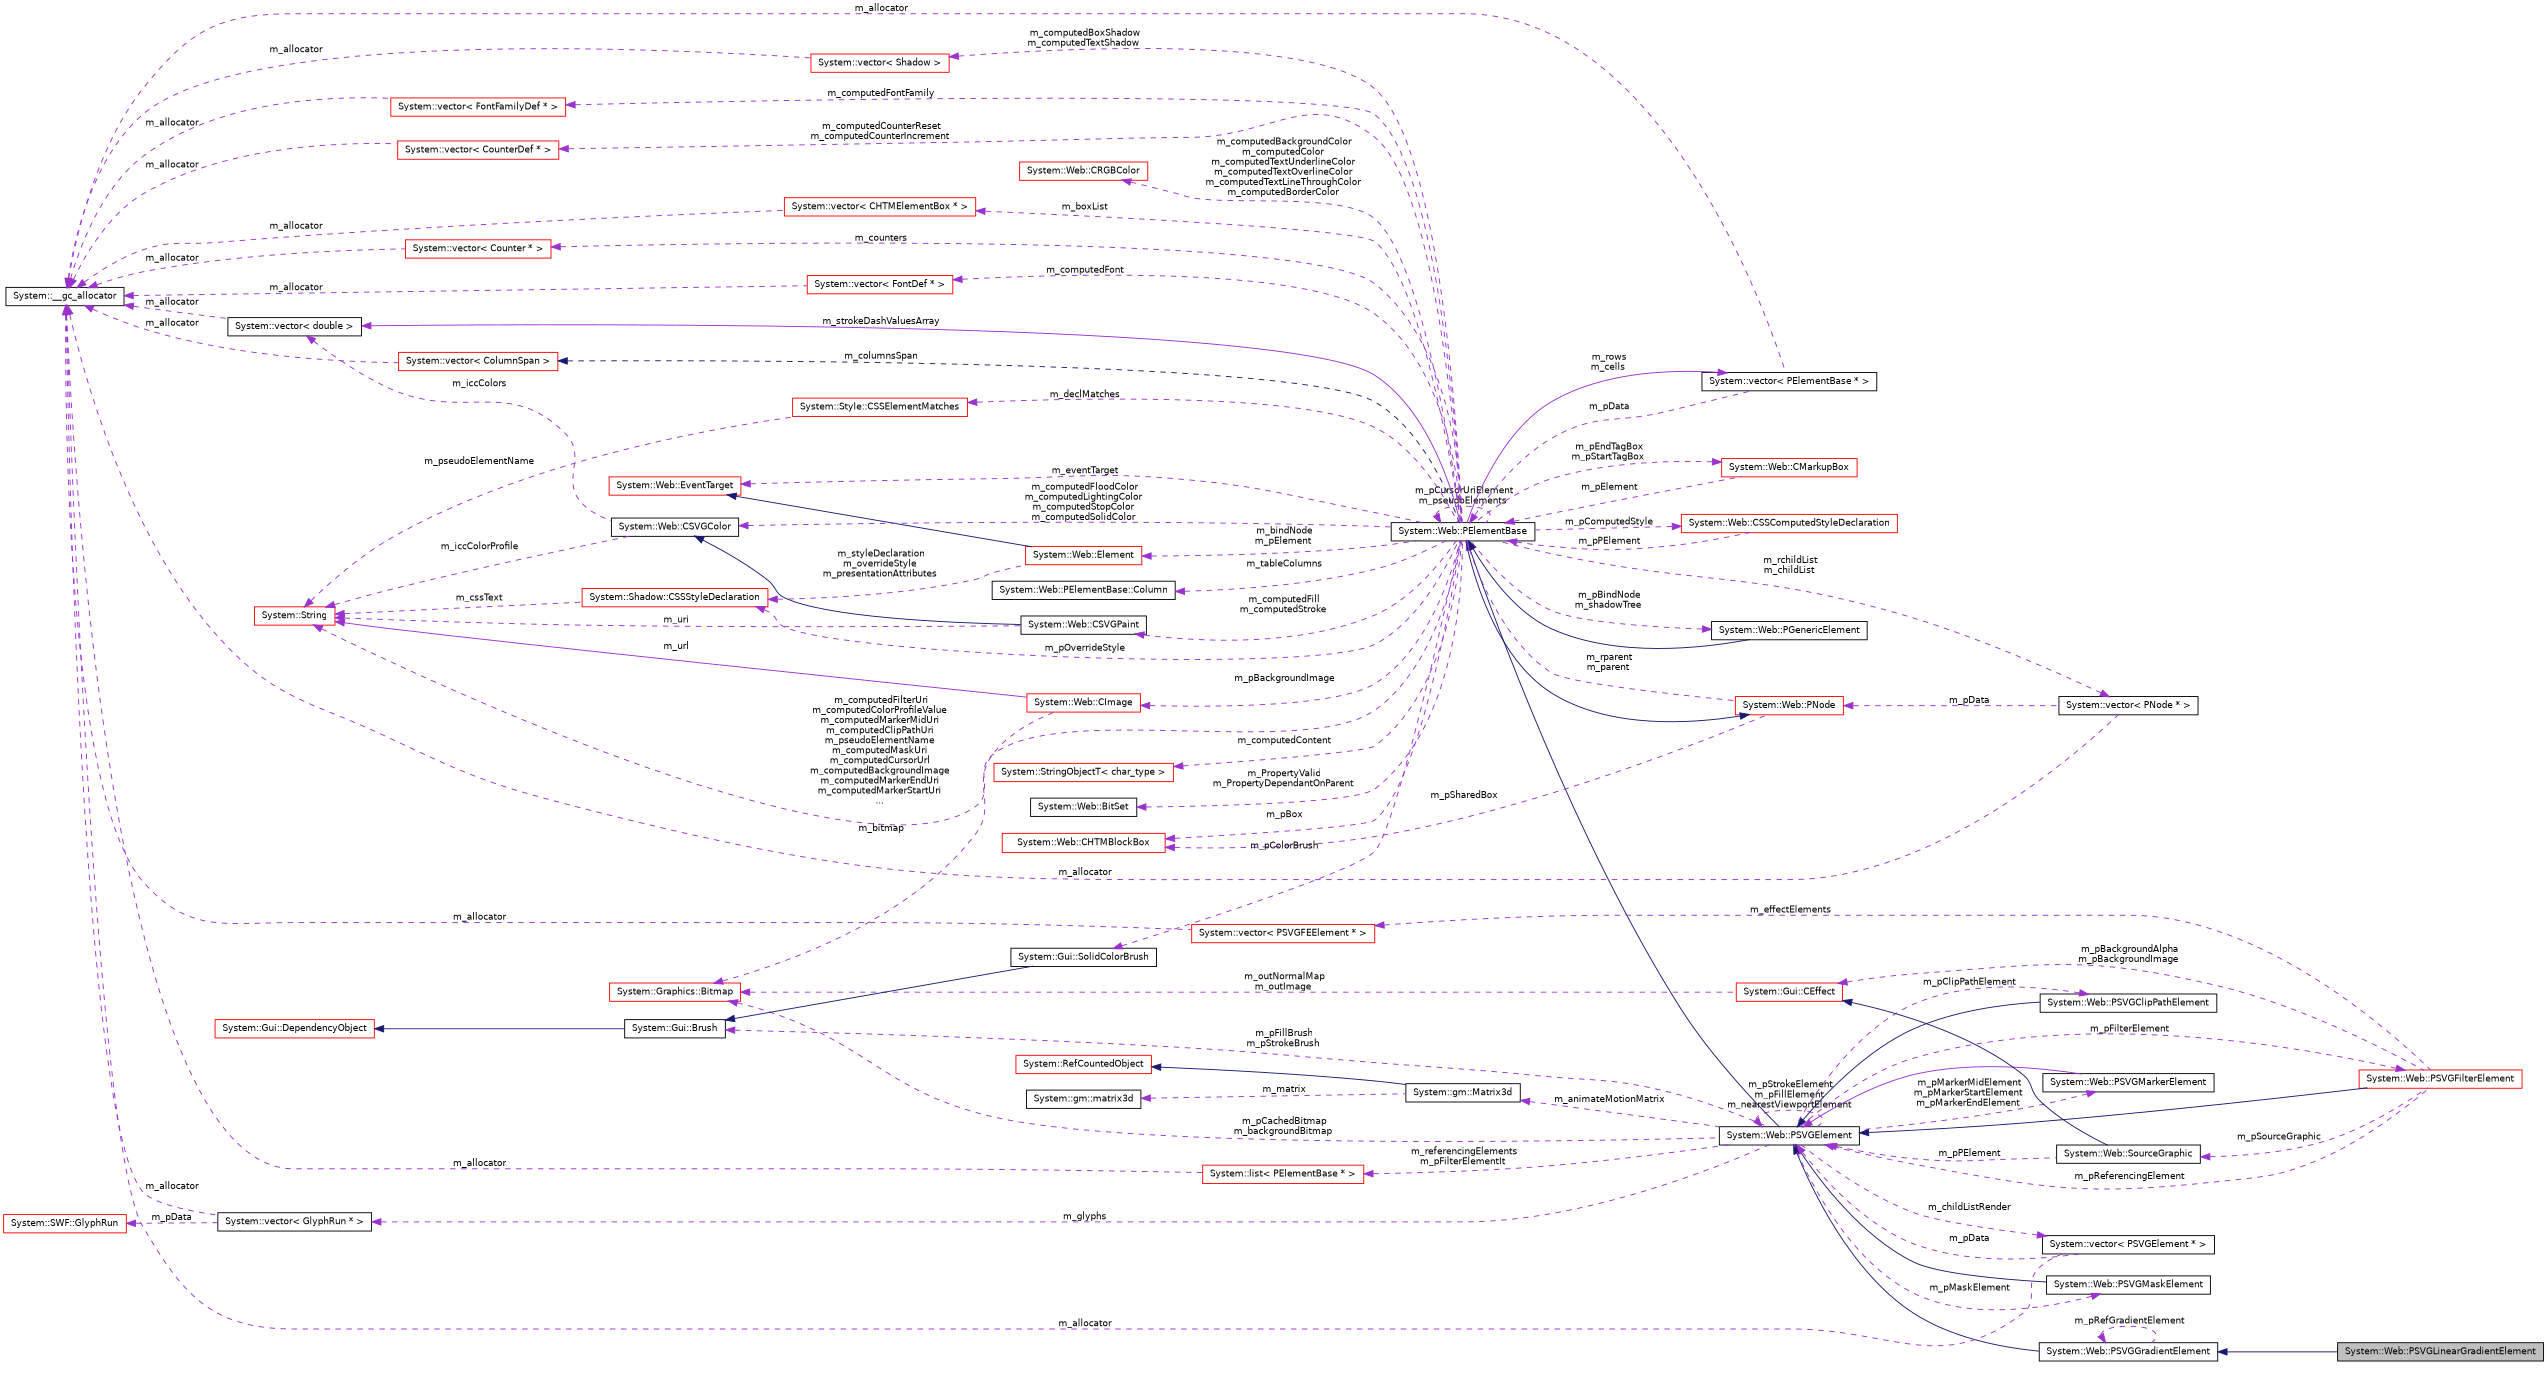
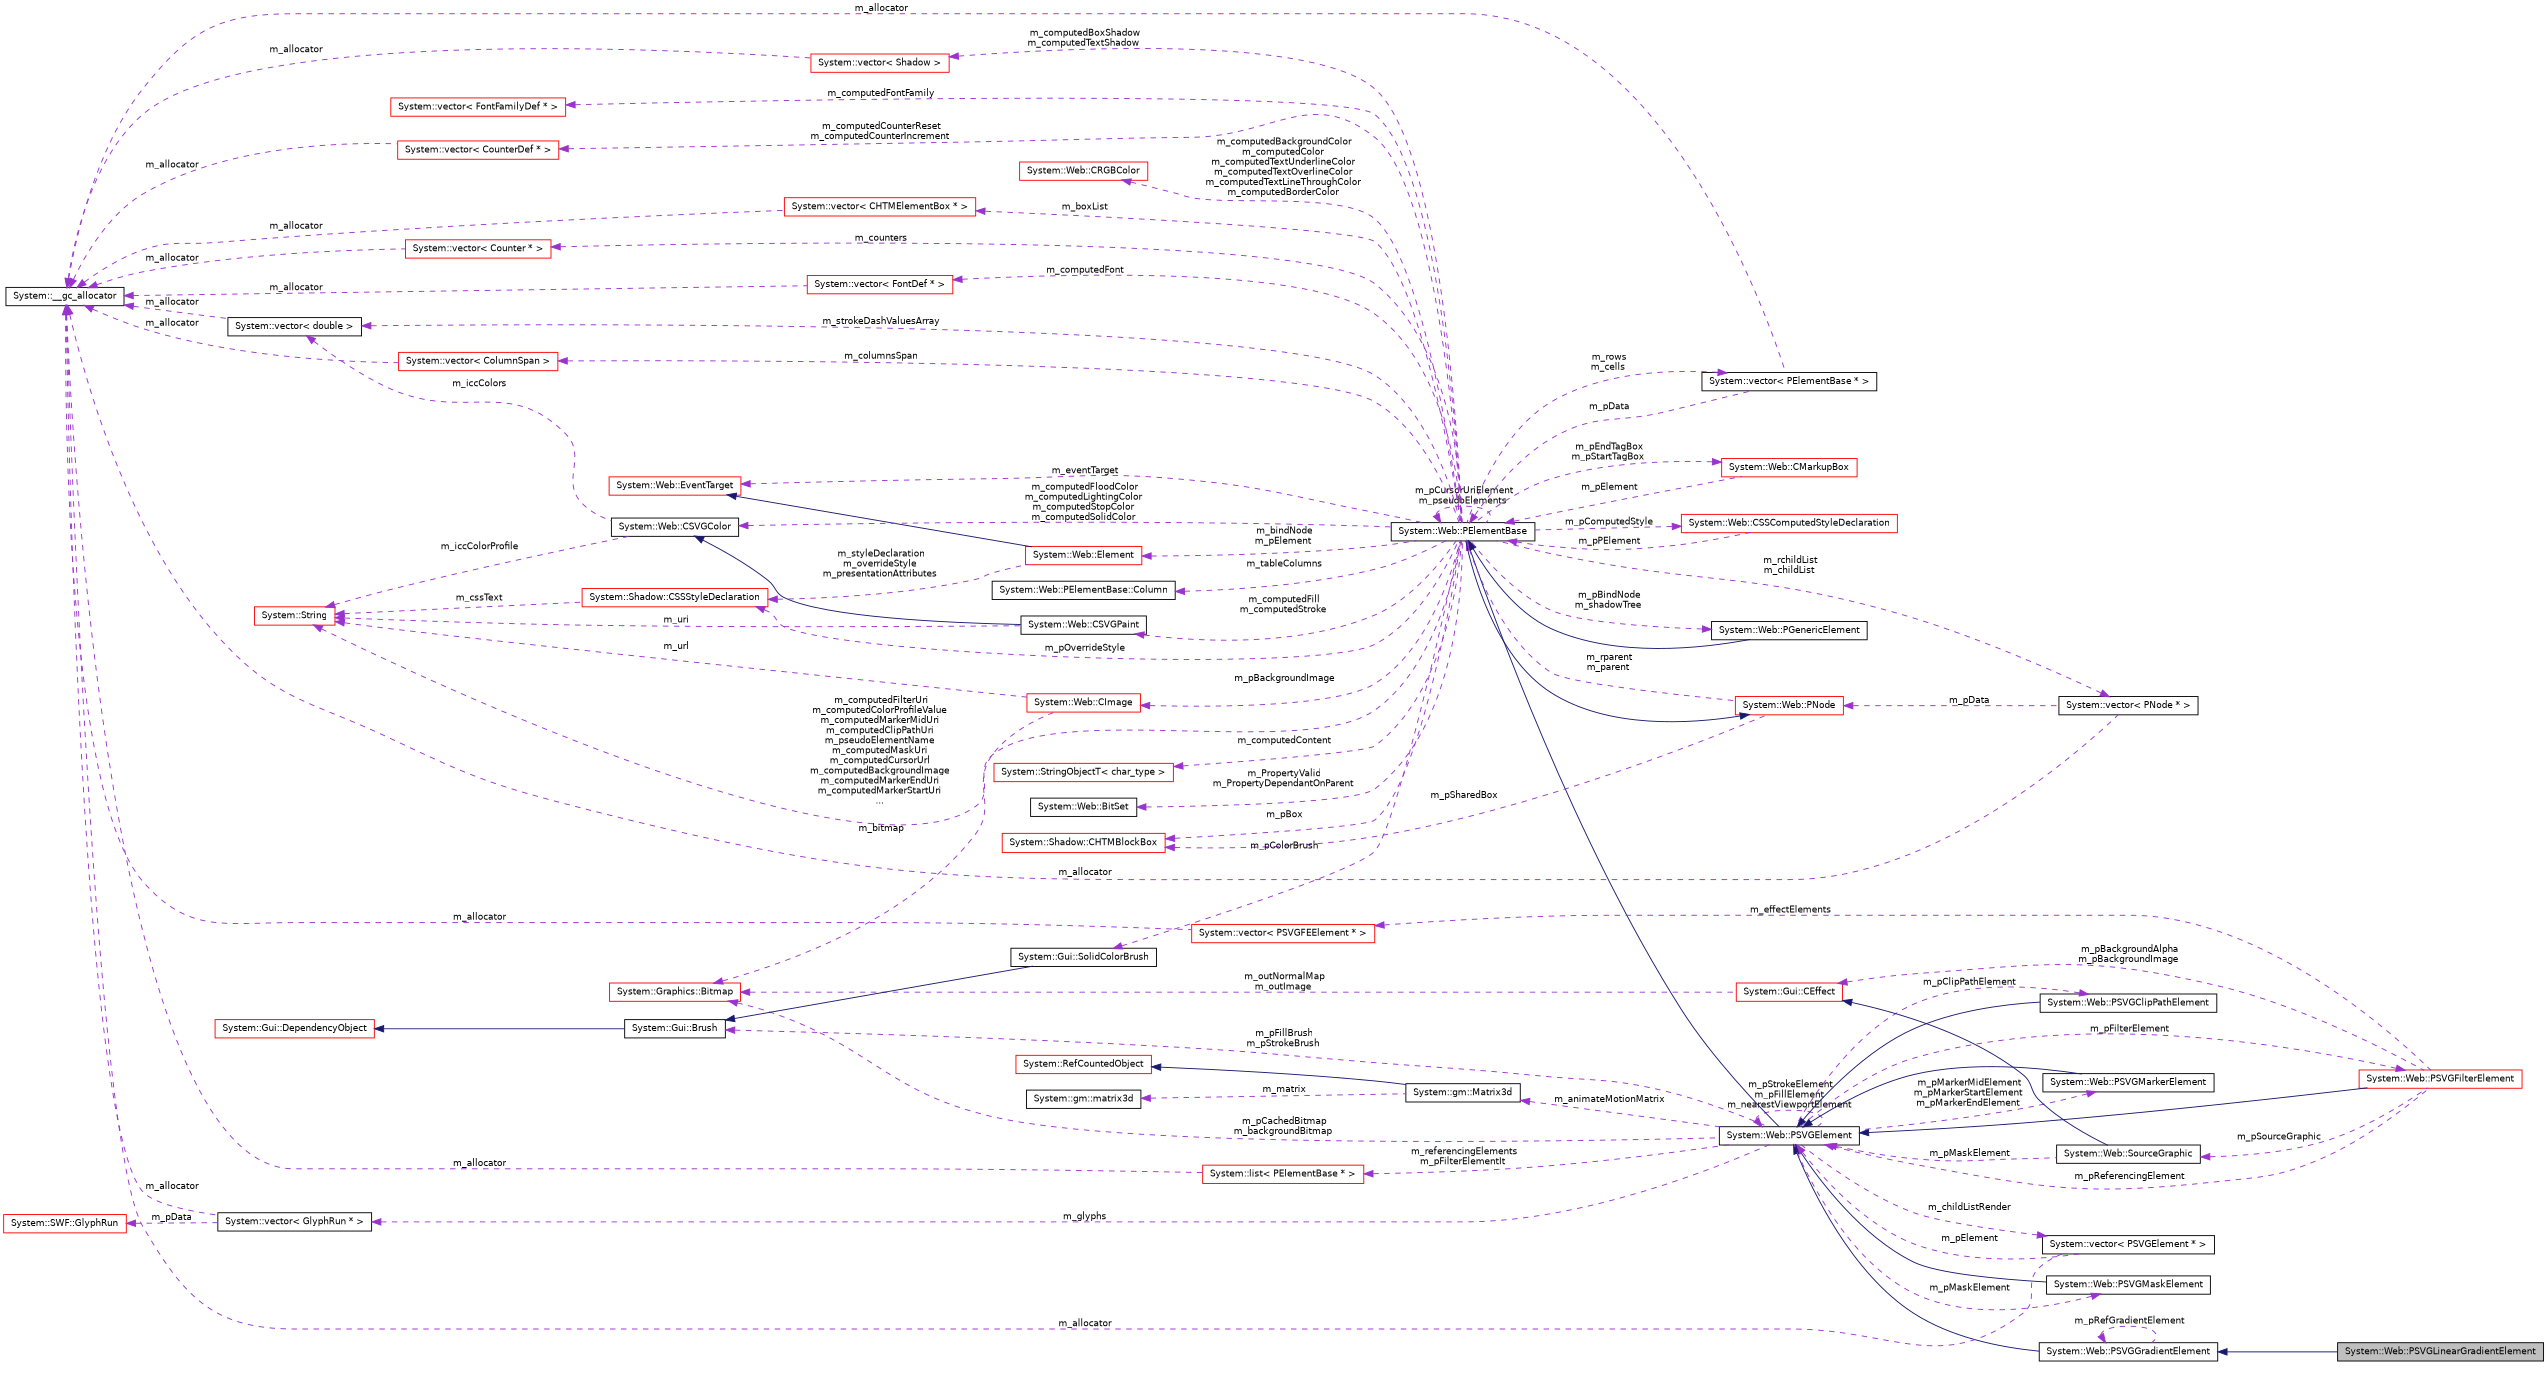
  digraph {
    rankdir=LR
    node [color=red fillcolor=white fontname=Helvetica fontsize=10 shape=record style=filled]
    edge [color=darkorchid3 dir=back fontname=Helvetica fontsize=10 labelfontname=Helvetica labelfontsize=10 style=dashed]
    n1 [color=black fillcolor=grey75 fontcolor=black height=0.2 label="System::Web::PSVGLinearGradientElement" width=0.4]
    n2 [color=black height=0.2 label="System::Web::PSVGGradientElement" width=0.4]
    n3 [color=black height=0.2 label="System::Web::PSVGElement" width=0.4]
    n4 [color=black height=0.2 label="System::Web::PSVGMaskElement" width=0.4]
    n5 [height=0.2 label="System::Web::PSVGFilterElement" width=0.4]
    n6 [color=black height=0.2 label="System::Web::SourceGraphic" width=0.4]
    n7 [color=black height=0.2 label="System::Web::PSVGMarkerElement" width=0.4]
    n8 [color=black height=0.2 label="System::Web::PSVGClipPathElement" width=0.4]
    n9 [color=black height=0.2 label="System::vector\< PSVGElement * \>" width=0.4]
    n10 [color=black height=0.2 label="System::Web::PElementBase" width=0.4]
    n11 [height=0.2 label="System::Web::PNode" width=0.4]
    n12 [height=0.2 label="System::Web::CMarkupBox" width=0.4]
    n13 [color=black height=0.2 label="System::vector\< PElementBase * \>" width=0.4]
    n14 [height=0.2 label="System::Web::CSSComputedStyleDeclaration" width=0.4]
    n15 [color=black height=0.2 label="System::Web::PGenericElement" width=0.4]
    n16 [color=black height=0.2 label="System::vector\< PNode * \>" width=0.4]
-   n17 [height=0.2 label="System::Web::CHTMBlockBox" width=0.4]
+   n17 [height=0.2 label="System::Shadow::CHTMBlockBox" width=0.4]
    n18 [height=0.2 label="System::Web::EventTarget" width=0.4]
    n19 [height=0.2 label="System::Web::Element" width=0.4]
    n20 [height=0.2 label="System::Web::CRGBColor" width=0.4]
    n21 [height=0.2 label="System::vector\< CounterDef * \>" width=0.4]
    n22 [color=black height=0.2 label="System::__gc_allocator" width=0.4]
    n23 [height=0.2 label="System::vector\< CHTMElementBox * \>" width=0.4]
    n24 [height=0.2 label="System::vector\< Counter * \>" width=0.4]
    n25 [color=black height=0.2 label="System::vector\< double \>" width=0.4]
    n26 [height=0.2 label="System::vector\< FontDef * \>" width=0.4]
    n27 [height=0.2 label="System::vector\< ColumnSpan \>" width=0.4]
    n28 [height=0.2 label="System::vector\< Shadow \>" width=0.4]
    n29 [height=0.2 label="System::vector\< FontFamilyDef * \>" width=0.4]
    n30 [color=black height=0.2 label="System::vector\< GlyphRun * \>" width=0.4]
    n31 [height=0.2 label="System::vector\< PSVGFEElement * \>" width=0.4]
    n32 [height=0.2 label="System::list\< PElementBase * \>" width=0.4]
    n33 [color=black height=0.2 label="System::Web::CSVGColor" width=0.4]
    n34 [color=black height=0.2 label="System::Web::PElementBase::Column" width=0.4]
    n35 [height=0.2 label="System::Web::CImage" width=0.4]
    n36 [height=0.2 label="System::String" width=0.4]
    n37 [color=black height=0.2 label="System::Web::CSVGPaint" width=0.4]
    n38 [height=0.2 label="System::Shadow::CSSStyleDeclaration" width=0.4]
-   n39 [height=0.2 label="System::Style::CSSElementMatches" width=0.4]
    n40 [height=0.2 label="System::Graphics::Bitmap" width=0.4]
    n41 [height=0.2 label="System::Gui::CEffect" width=0.4]
    n42 [height=0.2 label="System::StringObjectT\< char_type \>" width=0.4]
    n43 [color=black height=0.2 label="System::Web::BitSet" width=0.4]
    n44 [color=black height=0.2 label="System::Gui::SolidColorBrush" width=0.4]
    n45 [color=black height=0.2 label="System::Gui::Brush" width=0.4]
    n46 [height=0.2 label="System::Gui::DependencyObject" width=0.4]
    n47 [height=0.2 label="System::SWF::GlyphRun" width=0.4]
    n48 [color=black height=0.2 label="System::gm::Matrix3d" width=0.4]
    n49 [height=0.2 label="System::RefCountedObject" width=0.4]
    n50 [color=black height=0.2 label="System::gm::matrix3d" width=0.4]
    n2 -> n1 [color=midnightblue style=solid]
    n2 -> n2 [label=" m_pRefGradientElement"]
    n3 -> n2 [color=midnightblue style=solid]
    n3 -> n3 [label=" m_pStrokeElement\nm_pFillElement\nm_nearestViewportElement"]
    n3 -> n4 [color=midnightblue style=solid]
    n3 -> n5 [color=midnightblue style=solid]
    n3 -> n5 [label=" m_pReferencingElement"]
-   n3 -> n6 [label=" m_pPElement"]
-   n3 -> n7 [style=solid]
+   n3 -> n6 [label=" m_pMaskElement"]
+   n3 -> n7 [color=midnightblue style=solid]
    n3 -> n8 [color=midnightblue style=solid]
-   n3 -> n9 [label=" m_pData"]
+   n3 -> n9 [label=" m_pElement"]
    n4 -> n3 [label=" m_pMaskElement"]
    n5 -> n3 [label=" m_pFilterElement"]
    n6 -> n5 [label=" m_pSourceGraphic"]
    n7 -> n3 [label=" m_pMarkerMidElement\nm_pMarkerStartElement\nm_pMarkerEndElement"]
    n8 -> n3 [label=" m_pClipPathElement"]
    n9 -> n3 [label=" m_childListRender"]
    n10 -> n3 [color=midnightblue style=solid]
    n10 -> n10 [label=" m_pCursorUriElement\nm_pseudoElements"]
    n10 -> n11 [label=" m_rparent\nm_parent"]
    n10 -> n12 [label=" m_pElement"]
    n10 -> n13 [label=" m_pData"]
    n10 -> n14 [label=" m_pPElement"]
    n10 -> n15 [color=midnightblue style=solid]
    n11 -> n10 [color=midnightblue style=solid]
    n11 -> n16 [label=" m_pData"]
    n12 -> n10 [label=" m_pEndTagBox\nm_pStartTagBox"]
-   n13 -> n10 [label=" m_rows\nm_cells" style=solid]
+   n13 -> n10 [label=" m_rows\nm_cells"]
    n14 -> n10 [label=" m_pComputedStyle"]
    n15 -> n10 [label=" m_pBindNode\nm_shadowTree"]
    n16 -> n10 [label=" m_rchildList\nm_childList"]
    n17 -> n10 [label=" m_pBox"]
    n17 -> n11 [label=" m_pSharedBox"]
    n18 -> n10 [label=" m_eventTarget"]
    n18 -> n19 [color=midnightblue style=solid]
    n19 -> n10 [label=" m_bindNode\nm_pElement"]
    n20 -> n10 [label=" m_computedBackgroundColor\nm_computedColor\nm_computedTextUnderlineColor\nm_computedTextOverlineColor\nm_computedTextLineThroughColor\nm_computedBorderColor"]
    n21 -> n10 [label=" m_computedCounterReset\nm_computedCounterIncrement"]
    n22 -> n9 [label=" m_allocator"]
    n22 -> n13 [label=" m_allocator"]
    n22 -> n16 [label=" m_allocator"]
    n22 -> n21 [label=" m_allocator"]
    n22 -> n23 [label=" m_allocator"]
    n22 -> n24 [label=" m_allocator"]
    n22 -> n25 [label=" m_allocator"]
    n22 -> n26 [label=" m_allocator"]
    n22 -> n27 [label=" m_allocator"]
    n22 -> n28 [label=" m_allocator"]
-   n22 -> n29 [label=" m_allocator"]
    n22 -> n30 [label=" m_allocator"]
    n22 -> n31 [label=" m_allocator"]
    n22 -> n32 [label=" m_allocator"]
    n23 -> n10 [label=" m_boxList"]
    n24 -> n10 [label=" m_counters"]
-   n25 -> n10 [label=" m_strokeDashValuesArray" style=solid]
+   n25 -> n10 [label=" m_strokeDashValuesArray"]
    n25 -> n33 [label=" m_iccColors"]
    n26 -> n10 [label=" m_computedFont"]
-   n27 -> n10 [color=midnightblue label=" m_columnsSpan"]
+   n27 -> n10 [label=" m_columnsSpan"]
    n28 -> n10 [label=" m_computedBoxShadow\nm_computedTextShadow"]
    n29 -> n10 [label=" m_computedFontFamily"]
    n30 -> n3 [label=" m_glyphs"]
    n31 -> n5 [label=" m_effectElements"]
    n32 -> n3 [label=" m_referencingElements\nm_pFilterElementIt"]
    n33 -> n10 [label=" m_computedFloodColor\nm_computedLightingColor\nm_computedStopColor\nm_computedSolidColor"]
    n33 -> n37 [color=midnightblue style=solid]
    n34 -> n10 [label=" m_tableColumns"]
    n35 -> n10 [label=" m_pBackgroundImage"]
    n36 -> n10 [label=" m_computedFilterUri\nm_computedColorProfileValue\nm_computedMarkerMidUri\nm_computedClipPathUri\nm_pseudoElementName\nm_computedMaskUri\nm_computedCursorUrl\nm_computedBackgroundImage\nm_computedMarkerEndUri\nm_computedMarkerStartUri\n..."]
    n36 -> n33 [label=" m_iccColorProfile"]
-   n36 -> n35 [label=" m_url" style=solid]
+   n36 -> n35 [label=" m_url"]
    n36 -> n37 [label=" m_uri"]
    n36 -> n38 [label=" m_cssText"]
-   n36 -> n39 [label=" m_pseudoElementName"]
    n37 -> n10 [label=" m_computedFill\nm_computedStroke"]
    n38 -> n10 [label=" m_pOverrideStyle"]
    n38 -> n19 [label=" m_styleDeclaration\nm_overrideStyle\nm_presentationAttributes"]
-   n39 -> n10 [label=" m_declMatches"]
    n40 -> n3 [label=" m_pCachedBitmap\nm_backgroundBitmap"]
    n40 -> n35 [label=" m_bitmap"]
    n40 -> n41 [label=" m_outNormalMap\nm_outImage"]
    n41 -> n5 [label=" m_pBackgroundAlpha\nm_pBackgroundImage"]
    n41 -> n6 [color=midnightblue style=solid]
    n42 -> n10 [label=" m_computedContent"]
    n43 -> n10 [label=" m_PropertyValid\nm_PropertyDependantOnParent"]
    n44 -> n10 [label=" m_pColorBrush"]
    n45 -> n3 [label=" m_pFillBrush\nm_pStrokeBrush"]
    n45 -> n44 [color=midnightblue style=solid]
    n46 -> n45 [color=midnightblue style=solid]
    n47 -> n30 [label=" m_pData"]
    n48 -> n3 [label=" m_animateMotionMatrix"]
    n49 -> n48 [color=midnightblue style=solid]
    n50 -> n48 [label=" m_matrix"]
  }
